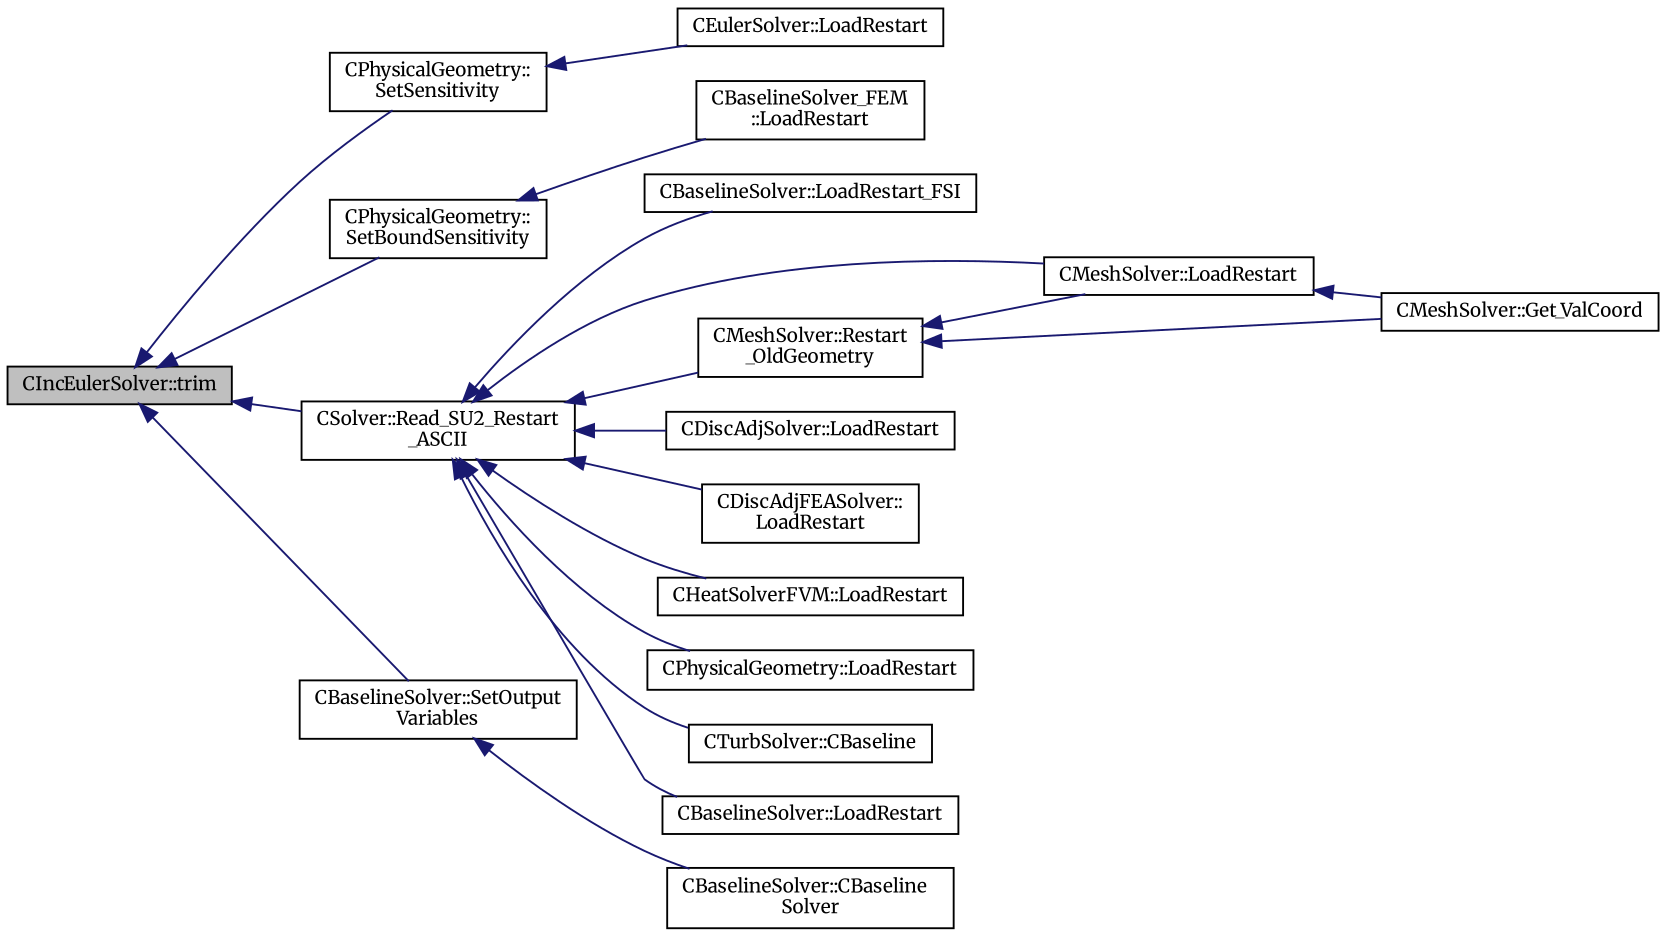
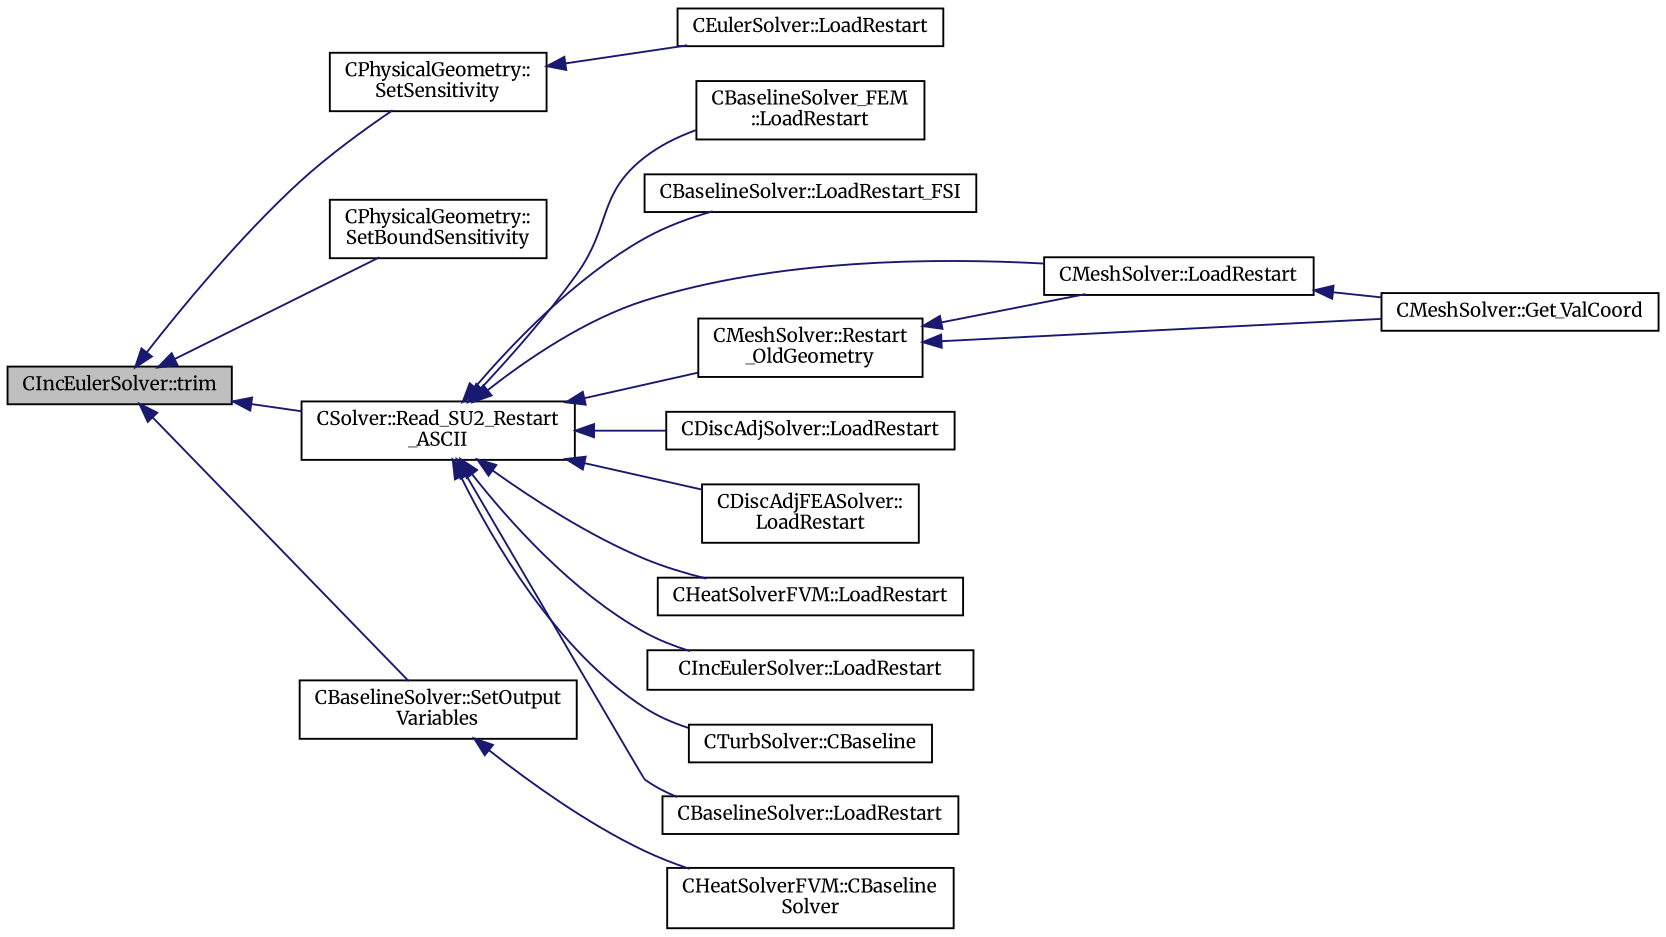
  digraph {
    fontname=Merriweather
    rankdir=LR
    node [color=black fillcolor=white fontname=Merriweather fontsize=10 shape=record style=filled]
    edge [color=midnightblue dir=back fontname=Merriweather fontsize=10 labelfontname=Helvetica labelfontsize=10 style=solid]
    n1 [fillcolor=grey75 fontcolor=black height=0.2 label="CIncEulerSolver::trim" width=0.4]
    n2 [height=0.2 label="CPhysicalGeometry::\lSetBoundSensitivity" width=0.4]
    n3 [height=0.2 label="CPhysicalGeometry::\lSetSensitivity" width=0.4]
    n4 [height=0.2 label="CSolver::Read_SU2_Restart\l_ASCII" width=0.4]
    n5 [height=0.2 label="CBaselineSolver::SetOutput\lVariables" width=0.4]
    n6 [height=0.2 label="CEulerSolver::LoadRestart" width=0.4]
    n7 [height=0.2 label="CDiscAdjSolver::LoadRestart" width=0.4]
    n8 [height=0.2 label="CDiscAdjFEASolver::\lLoadRestart" width=0.4]
    n9 [height=0.2 label="CHeatSolverFVM::LoadRestart" width=0.4]
-   n10 [height=0.2 label="CPhysicalGeometry::LoadRestart" width=0.4]
+   n10 [height=0.2 label="CIncEulerSolver::LoadRestart" width=0.4]
    n11 [height=0.2 label="CTurbSolver::CBaseline" width=0.4]
    n12 [height=0.2 label="CBaselineSolver::LoadRestart" width=0.4]
    n13 [height=0.2 label="CBaselineSolver::LoadRestart_FSI" width=0.4]
    n14 [height=0.2 label="CBaselineSolver_FEM\l::LoadRestart" width=0.4]
    n15 [height=0.2 label="CMeshSolver::LoadRestart" width=0.4]
    n16 [height=0.2 label="CMeshSolver::Restart\l_OldGeometry" width=0.4]
-   n17 [height=0.2 label="CBaselineSolver::CBaseline\lSolver" width=0.4]
+   n17 [height=0.2 label="CHeatSolverFVM::CBaseline\lSolver" width=0.4]
    n18 [height=0.2 label="CMeshSolver::Get_ValCoord" width=0.4]
    n1 -> n2
    n1 -> n3
    n1 -> n4
    n1 -> n5
    n3 -> n6
    n4 -> n7
    n4 -> n8
    n4 -> n9
    n4 -> n10
    n4 -> n11
    n4 -> n12
    n4 -> n13
-   n2 -> n14
+   n4 -> n14
    n4 -> n15
    n4 -> n16
    n5 -> n17
    n15 -> n18
    n16 -> n15
    n16 -> n18
  }
